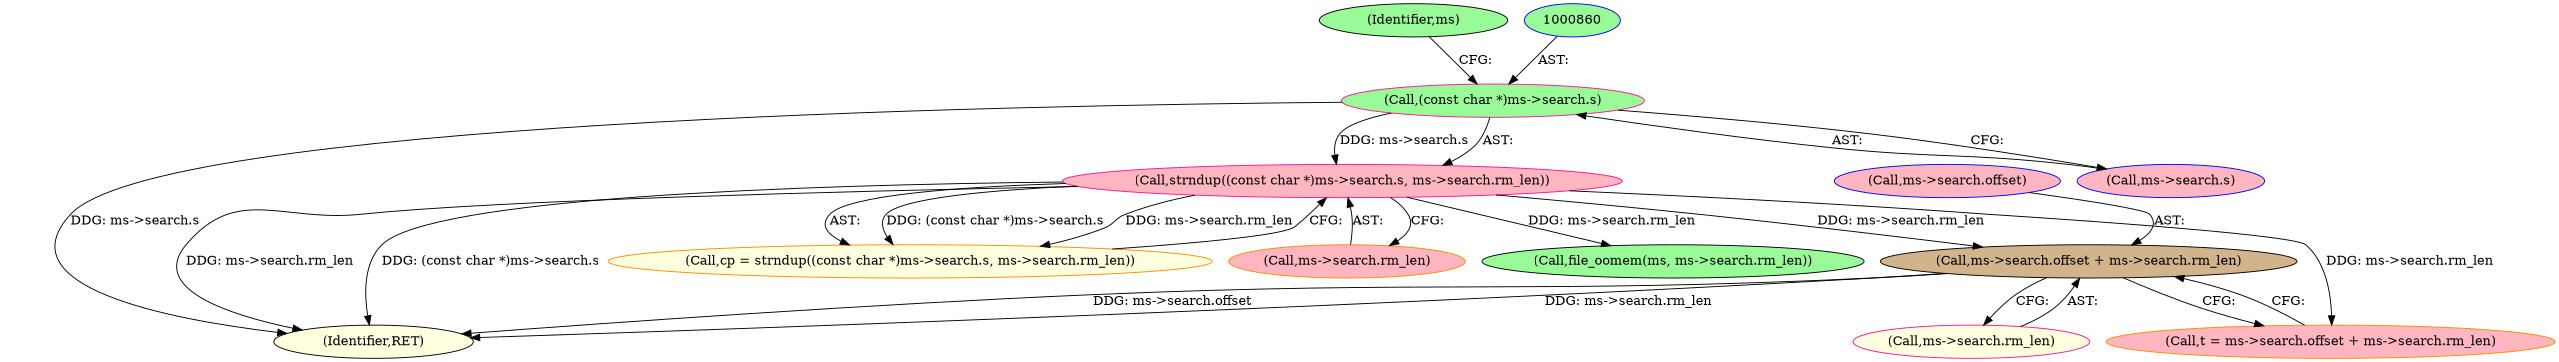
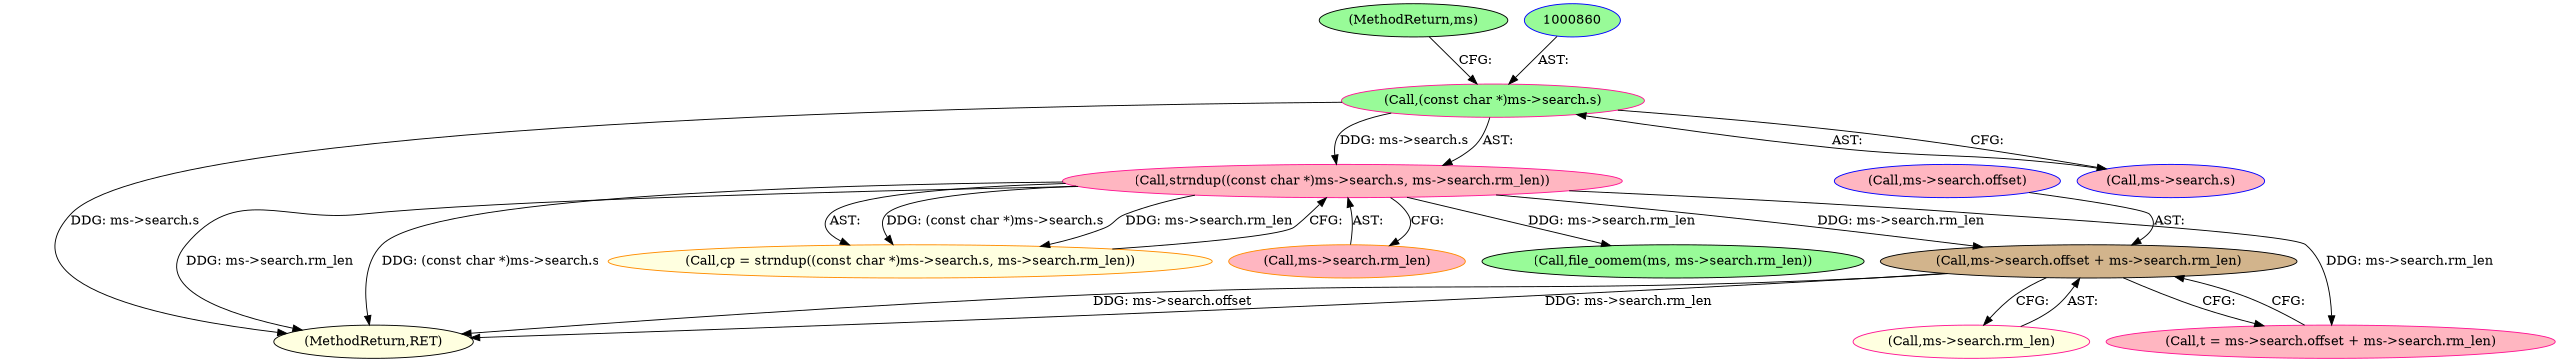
  digraph {
    node [color=black fillcolor=lightpink style=filled]
    n1 [fillcolor=tan label="(Call,ms->search.offset + ms->search.rm_len)"]
-   n2 [color=darkorange label="(Call,t = ms->search.offset + ms->search.rm_len)"]
+   n2 [color=deeppink label="(Call,t = ms->search.offset + ms->search.rm_len)"]
    n3 [color=deeppink fillcolor=lightyellow label="(Call,ms->search.rm_len)"]
-   n4 [fillcolor=lightyellow label="(Identifier,RET)"]
+   n4 [fillcolor=lightyellow label="(MethodReturn,RET)"]
    n5 [color=deeppink label="(Call,strndup((const char *)ms->search.s, ms->search.rm_len))"]
    n6 [color=darkorange fillcolor=lightyellow label="(Call,cp = strndup((const char *)ms->search.s, ms->search.rm_len))"]
    n7 [color=darkorange label="(Call,ms->search.rm_len)"]
    n8 [fillcolor=palegreen label="(Call,file_oomem(ms, ms->search.rm_len))"]
    n9 [color=deeppink fillcolor=palegreen label="(Call,(const char *)ms->search.s)"]
    n10 [color=blue label="(Call,ms->search.s)"]
    n11 [color=blue label="(Call,ms->search.offset)"]
-   n12 [fillcolor=palegreen label="(Identifier,ms)"]
+   n12 [fillcolor=palegreen label="(MethodReturn,ms)"]
    1000860 [color=blue fillcolor=palegreen]
    n1 -> n2 [label="CFG: "]
    n1 -> n3 [label="CFG: "]
    n1 -> n4 [label="DDG: ms->search.rm_len"]
    n1 -> n4 [label="DDG: ms->search.offset"]
    n2 -> n1 [label="CFG: "]
    n3 -> n1 [label="AST: "]
    n5 -> n1 [label="DDG: ms->search.rm_len"]
    n5 -> n2 [label="DDG: ms->search.rm_len"]
    n5 -> n4 [label="DDG: ms->search.rm_len"]
    n5 -> n4 [label="DDG: (const char *)ms->search.s"]
    n5 -> n6 [label="AST: "]
    n5 -> n6 [label="DDG: (const char *)ms->search.s"]
    n5 -> n6 [label="DDG: ms->search.rm_len"]
    n5 -> n7 [label="CFG: "]
    n5 -> n8 [label="DDG: ms->search.rm_len"]
    n6 -> n5 [label="CFG: "]
    n7 -> n5 [label="AST: "]
    n9 -> n4 [label="DDG: ms->search.s"]
    n9 -> n5 [label="AST: "]
    n9 -> n5 [label="DDG: ms->search.s"]
    n9 -> n10 [label="CFG: "]
    n10 -> n9 [label="AST: "]
    n11 -> n1 [label="AST: "]
    n12 -> n9 [label="CFG: "]
    1000860 -> n9 [label="AST: "]
  }
